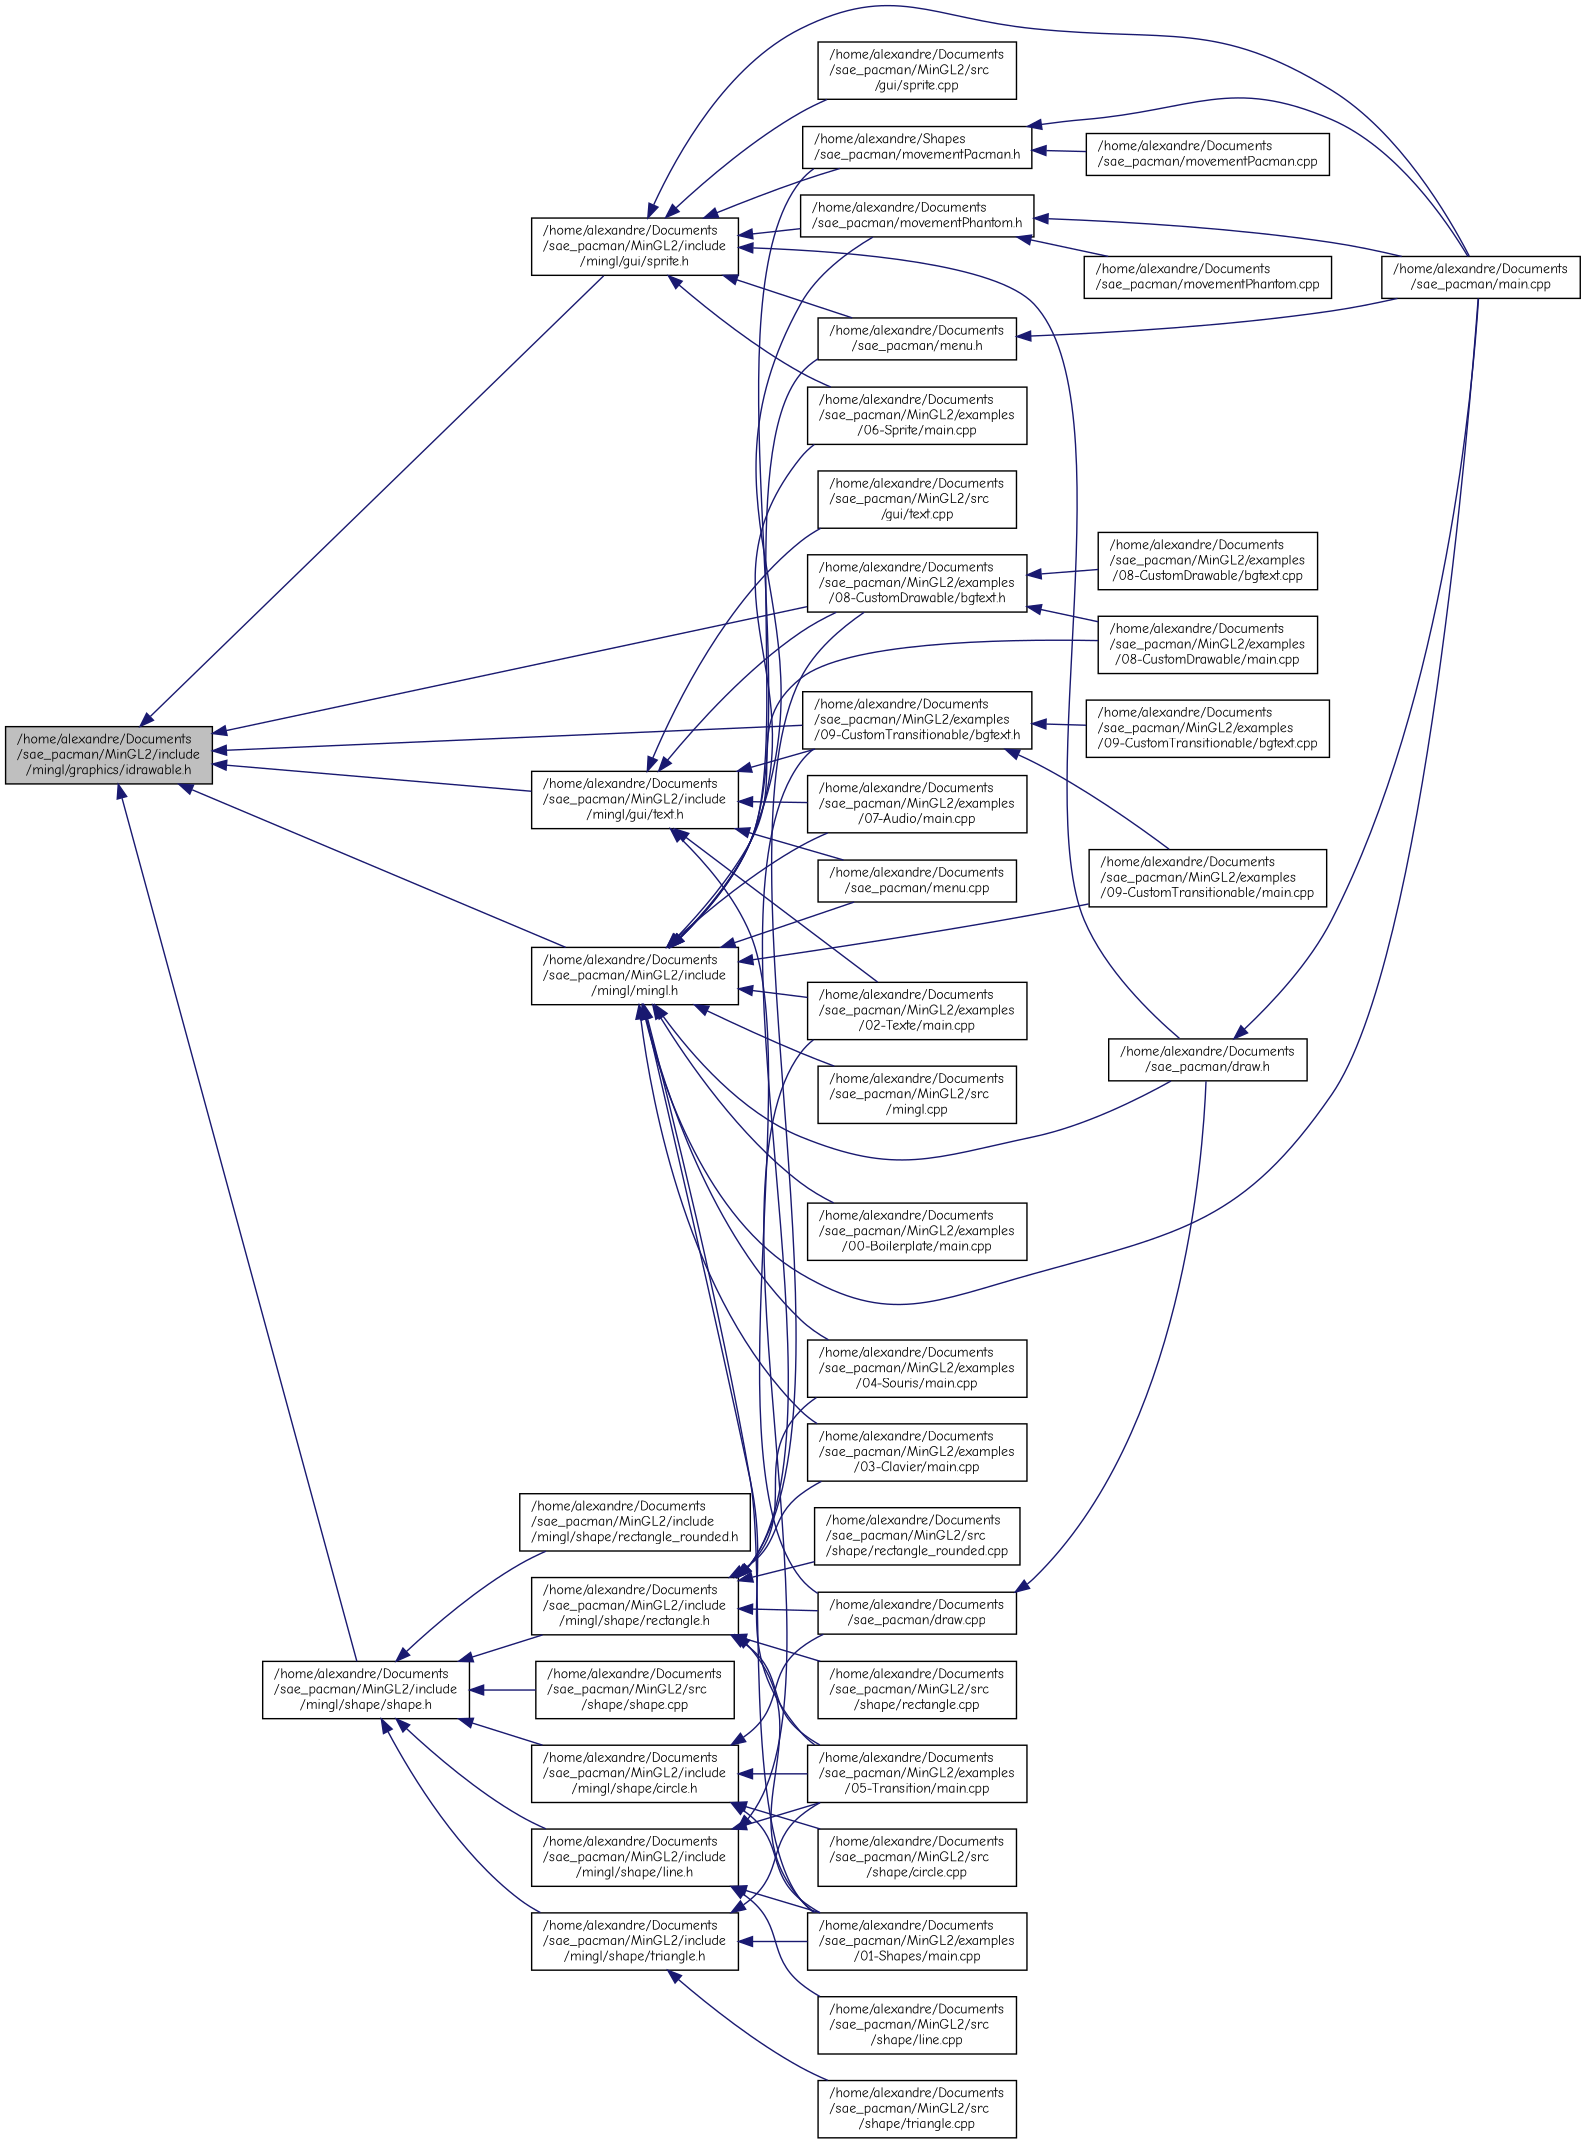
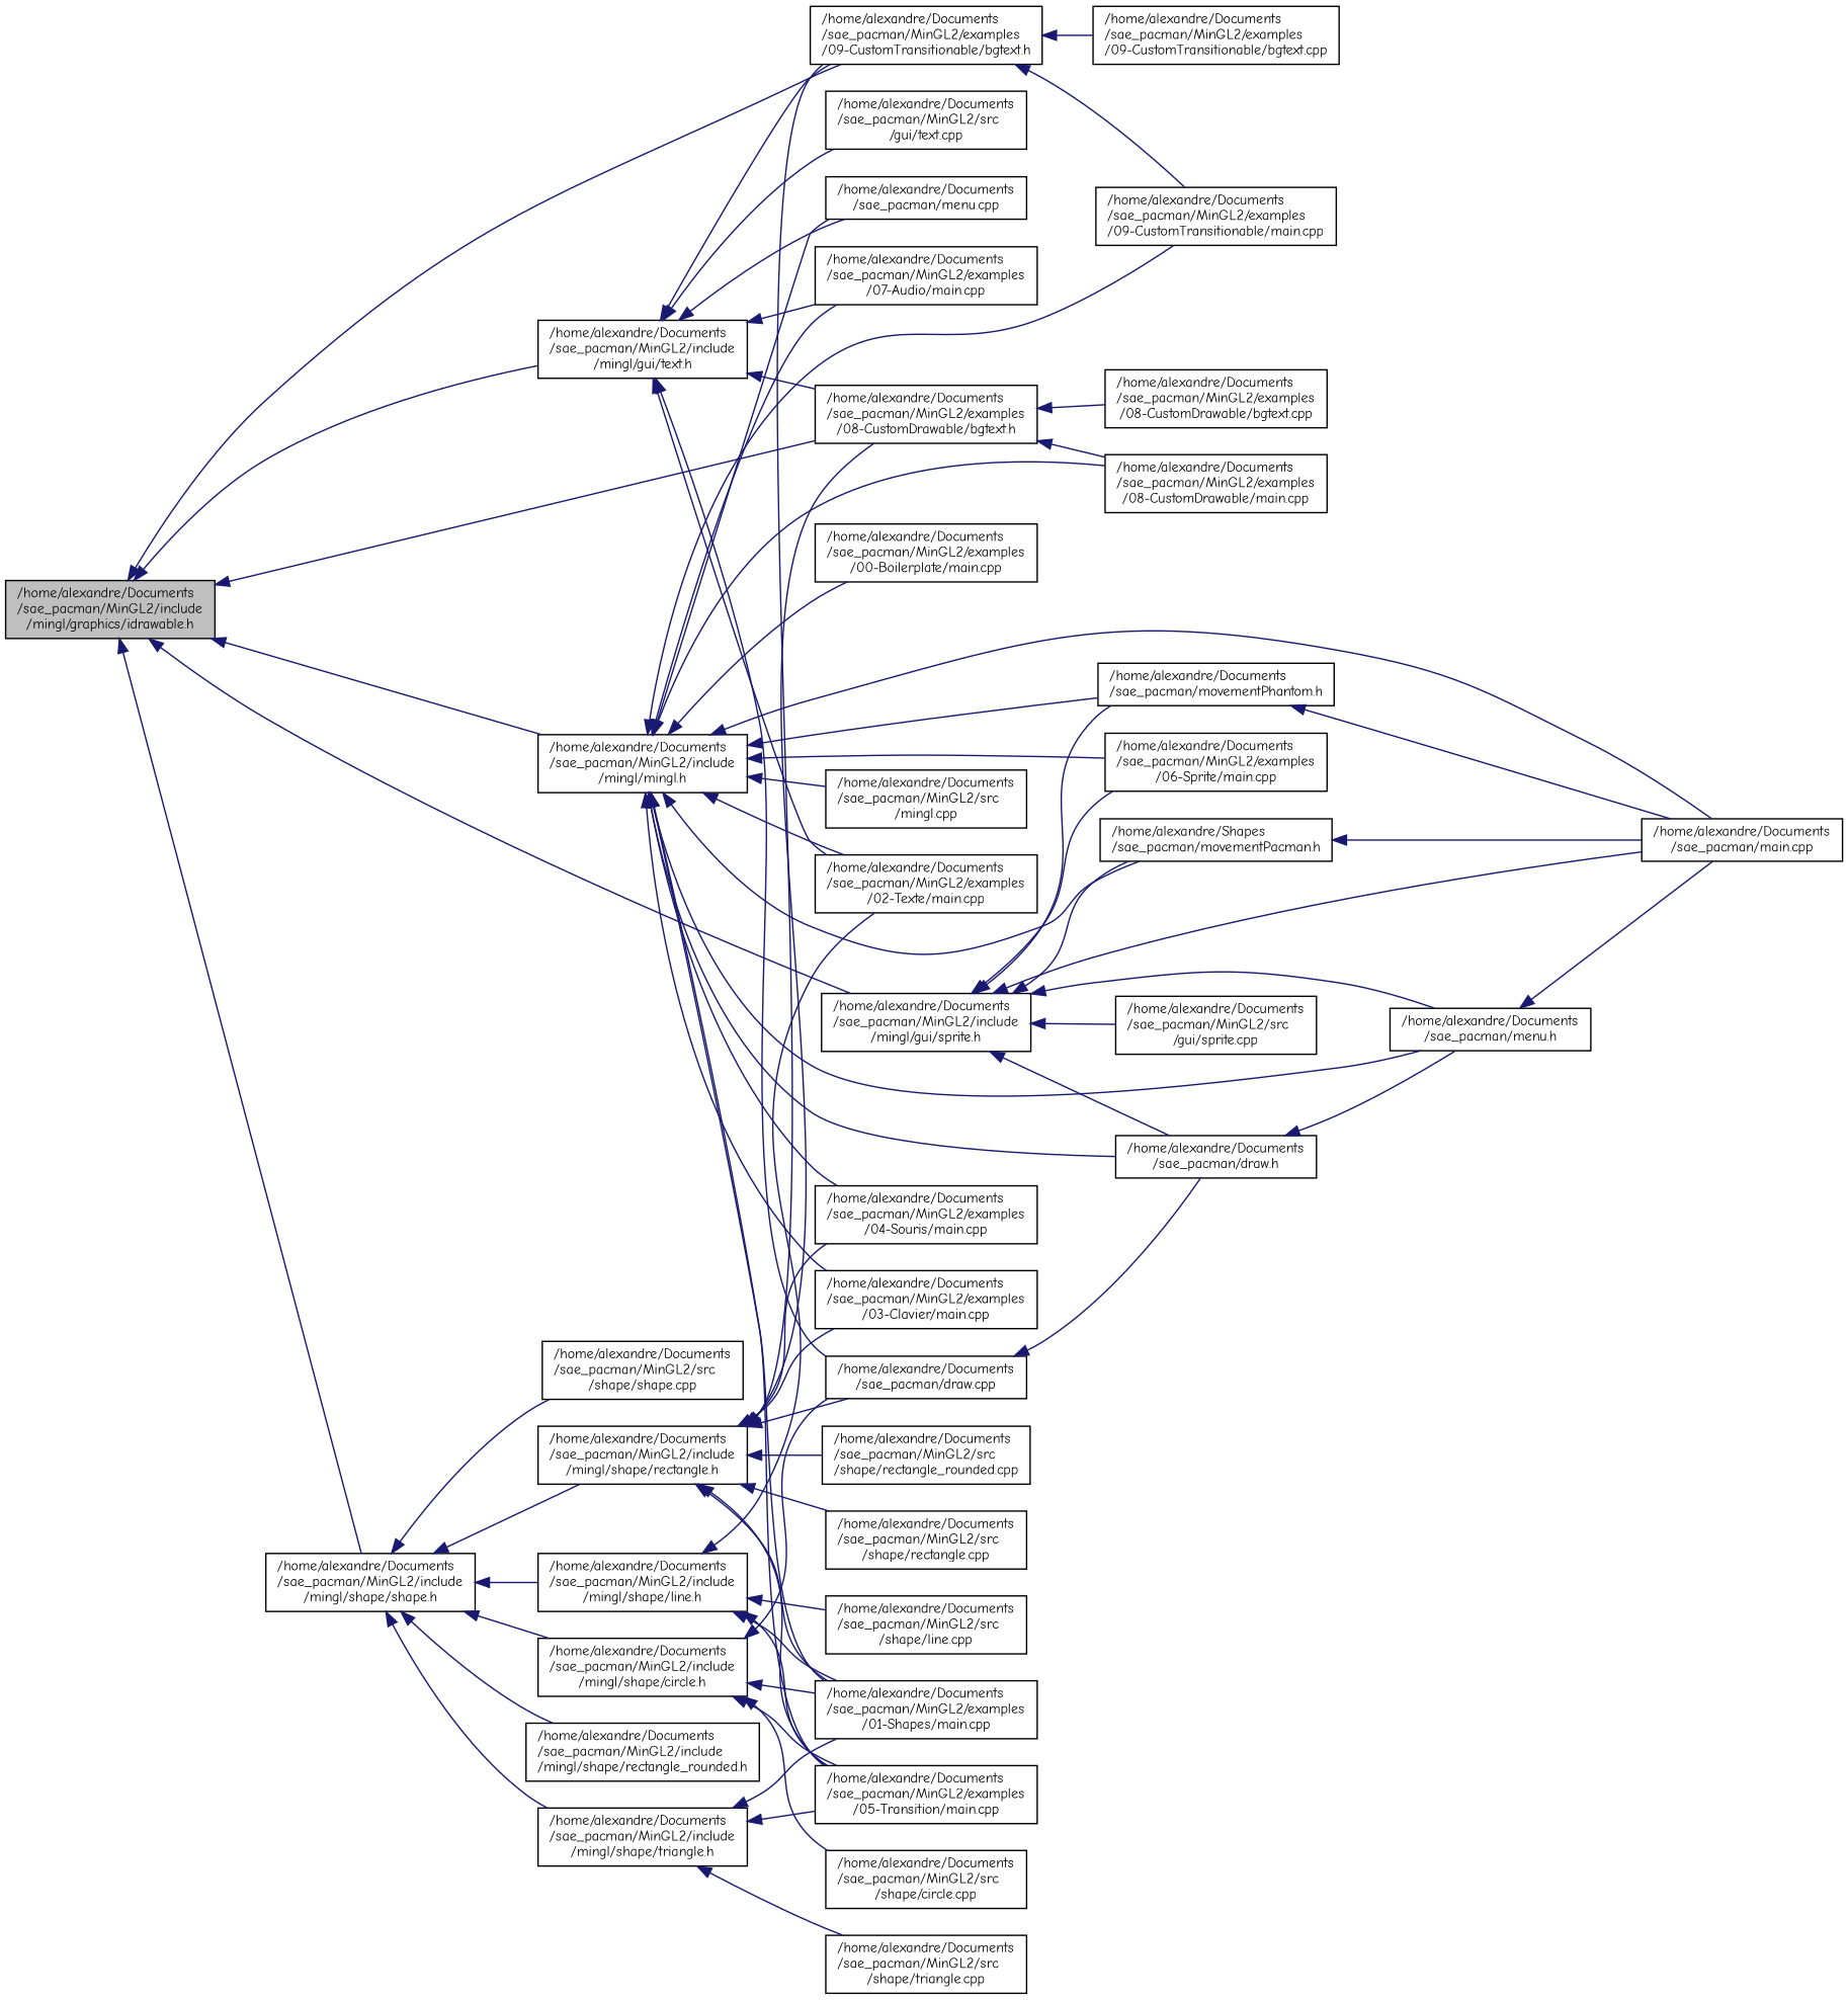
  digraph {
    fontname="Comic Neue"
    rankdir=LR
    node [color=black fillcolor=white fontname="Comic Neue" fontsize=10 shape=record style=filled]
    edge [color=midnightblue dir=back fontname="Comic Neue" fontsize=10 labelfontname=Helvetica labelfontsize=10 style=solid]
    n1 [fillcolor=grey75 fontcolor=black height=0.2 label="/home/alexandre/Documents\l/sae_pacman/MinGL2/include\l/mingl/graphics/idrawable.h" width=0.4]
    n2 [height=0.2 label="/home/alexandre/Documents\l/sae_pacman/MinGL2/examples\l/08-CustomDrawable/bgtext.h" width=0.4]
    n3 [height=0.2 label="/home/alexandre/Documents\l/sae_pacman/MinGL2/examples\l/09-CustomTransitionable/bgtext.h" width=0.4]
    n4 [height=0.2 label="/home/alexandre/Documents\l/sae_pacman/MinGL2/include\l/mingl/gui/sprite.h" width=0.4]
    n5 [height=0.2 label="/home/alexandre/Documents\l/sae_pacman/MinGL2/include\l/mingl/gui/text.h" width=0.4]
    n6 [height=0.2 label="/home/alexandre/Documents\l/sae_pacman/MinGL2/include\l/mingl/mingl.h" width=0.4]
    n7 [height=0.2 label="/home/alexandre/Documents\l/sae_pacman/MinGL2/include\l/mingl/shape/shape.h" width=0.4]
    n8 [height=0.2 label="/home/alexandre/Documents\l/sae_pacman/MinGL2/examples\l/08-CustomDrawable/bgtext.cpp" width=0.4]
    n9 [height=0.2 label="/home/alexandre/Documents\l/sae_pacman/MinGL2/examples\l/08-CustomDrawable/main.cpp" width=0.4]
    n10 [height=0.2 label="/home/alexandre/Documents\l/sae_pacman/MinGL2/examples\l/09-CustomTransitionable/bgtext.cpp" width=0.4]
    n11 [height=0.2 label="/home/alexandre/Documents\l/sae_pacman/MinGL2/examples\l/09-CustomTransitionable/main.cpp" width=0.4]
    n12 [height=0.2 label="/home/alexandre/Documents\l/sae_pacman/draw.h" width=0.4]
    n13 [height=0.2 label="/home/alexandre/Documents\l/sae_pacman/main.cpp" width=0.4]
    n14 [height=0.2 label="/home/alexandre/Documents\l/sae_pacman/menu.h" width=0.4]
    n15 [height=0.2 label="/home/alexandre/Documents\l/sae_pacman/MinGL2/examples\l/06-Sprite/main.cpp" width=0.4]
    n16 [height=0.2 label="/home/alexandre/Documents\l/sae_pacman/MinGL2/src\l/gui/sprite.cpp" width=0.4]
    n17 [height=0.2 label="/home/alexandre/Shapes\l/sae_pacman/movementPacman.h" width=0.4]
    n18 [height=0.2 label="/home/alexandre/Documents\l/sae_pacman/movementPhantom.h" width=0.4]
    n19 [height=0.2 label="/home/alexandre/Documents\l/sae_pacman/draw.cpp" width=0.4]
    n20 [height=0.2 label="/home/alexandre/Documents\l/sae_pacman/menu.cpp" width=0.4]
    n21 [height=0.2 label="/home/alexandre/Documents\l/sae_pacman/MinGL2/examples\l/02-Texte/main.cpp" width=0.4]
    n22 [height=0.2 label="/home/alexandre/Documents\l/sae_pacman/MinGL2/examples\l/07-Audio/main.cpp" width=0.4]
    n23 [height=0.2 label="/home/alexandre/Documents\l/sae_pacman/MinGL2/src\l/gui/text.cpp" width=0.4]
    n24 [height=0.2 label="/home/alexandre/Documents\l/sae_pacman/MinGL2/examples\l/00-Boilerplate/main.cpp" width=0.4]
    n25 [height=0.2 label="/home/alexandre/Documents\l/sae_pacman/MinGL2/examples\l/01-Shapes/main.cpp" width=0.4]
    n26 [height=0.2 label="/home/alexandre/Documents\l/sae_pacman/MinGL2/examples\l/03-Clavier/main.cpp" width=0.4]
    n27 [height=0.2 label="/home/alexandre/Documents\l/sae_pacman/MinGL2/examples\l/04-Souris/main.cpp" width=0.4]
    n28 [height=0.2 label="/home/alexandre/Documents\l/sae_pacman/MinGL2/examples\l/05-Transition/main.cpp" width=0.4]
    n29 [height=0.2 label="/home/alexandre/Documents\l/sae_pacman/MinGL2/src\l/mingl.cpp" width=0.4]
    n30 [height=0.2 label="/home/alexandre/Documents\l/sae_pacman/MinGL2/include\l/mingl/shape/circle.h" width=0.4]
    n31 [height=0.2 label="/home/alexandre/Documents\l/sae_pacman/MinGL2/include\l/mingl/shape/line.h" width=0.4]
    n32 [height=0.2 label="/home/alexandre/Documents\l/sae_pacman/MinGL2/include\l/mingl/shape/rectangle.h" width=0.4]
    n33 [height=0.2 label="/home/alexandre/Documents\l/sae_pacman/MinGL2/include\l/mingl/shape/rectangle_rounded.h" width=0.4]
    n34 [height=0.2 label="/home/alexandre/Documents\l/sae_pacman/MinGL2/include\l/mingl/shape/triangle.h" width=0.4]
    n35 [height=0.2 label="/home/alexandre/Documents\l/sae_pacman/MinGL2/src\l/shape/shape.cpp" width=0.4]
-   n36 [height=0.2 label="/home/alexandre/Documents\l/sae_pacman/movementPacman.cpp" width=0.4]
-   n37 [height=0.2 label="/home/alexandre/Documents\l/sae_pacman/movementPhantom.cpp" width=0.4]
    n38 [height=0.2 label="/home/alexandre/Documents\l/sae_pacman/MinGL2/src\l/shape/circle.cpp" width=0.4]
    n39 [height=0.2 label="/home/alexandre/Documents\l/sae_pacman/MinGL2/src\l/shape/line.cpp" width=0.4]
    n40 [height=0.2 label="/home/alexandre/Documents\l/sae_pacman/MinGL2/src\l/shape/rectangle.cpp" width=0.4]
    n41 [height=0.2 label="/home/alexandre/Documents\l/sae_pacman/MinGL2/src\l/shape/rectangle_rounded.cpp" width=0.4]
    n42 [height=0.2 label="/home/alexandre/Documents\l/sae_pacman/MinGL2/src\l/shape/triangle.cpp" width=0.4]
    n1 -> n2
    n1 -> n3
    n1 -> n4
    n1 -> n5
    n1 -> n6
    n1 -> n7
    n2 -> n8
    n2 -> n9
    n3 -> n10
    n3 -> n11
    n4 -> n12
    n4 -> n13
    n4 -> n14
    n4 -> n15
    n4 -> n16
    n4 -> n17
    n4 -> n18
    n5 -> n2
    n5 -> n3
    n5 -> n19
    n5 -> n20
    n5 -> n21
    n5 -> n22
    n5 -> n23
    n6 -> n9
    n6 -> n11
    n6 -> n12
    n6 -> n13
    n6 -> n14
    n6 -> n15
    n6 -> n17
    n6 -> n18
    n6 -> n20
    n6 -> n21
    n6 -> n22
    n6 -> n24
    n6 -> n25
    n6 -> n26
    n6 -> n27
    n6 -> n28
    n6 -> n29
    n7 -> n30
    n7 -> n31
    n7 -> n32
    n7 -> n33
    n7 -> n34
    n7 -> n35
-   n12 -> n13
+   n12 -> n14
    n14 -> n13
    n17 -> n13
-   n17 -> n36
    n18 -> n13
-   n18 -> n37
    n19 -> n12
    n30 -> n19
    n30 -> n25
    n30 -> n28
    n30 -> n38
    n31 -> n21
    n31 -> n25
    n31 -> n28
    n31 -> n39
    n32 -> n2
    n32 -> n3
    n32 -> n19
    n32 -> n25
    n32 -> n26
    n32 -> n27
    n32 -> n28
    n32 -> n40
    n32 -> n41
    n34 -> n25
    n34 -> n28
    n34 -> n42
  }
